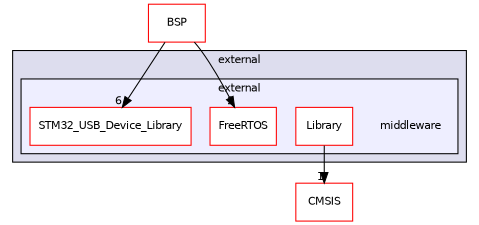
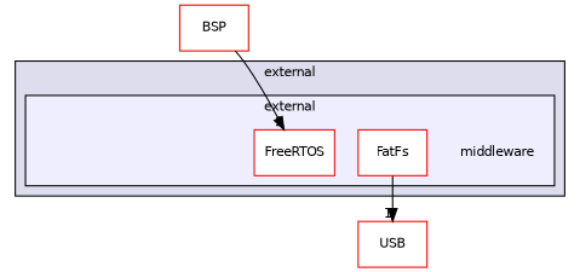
  digraph {
    compound=true
    node [fontname=Helvetica fontsize=10 shape=box color=red fillcolor=white style=filled]
    edge [labeldistance=1.5 labelfontname=Helvetica labelfontsize=10]
    n1 [label=middleware shape=plaintext color="" fillcolor="" style=""]
-   n2 [label=Library]
+   n2 [label=FatFs]
    n3 [label=FreeRTOS]
-   n4 [label=STM32_USB_Device_Library]
-   n5 [label=CMSIS]
+   n5 [label=USB]
    n6 [label=BSP]
    subgraph cluster_1 {
      bgcolor="#ddddee"
      fontname=Helvetica
      fontsize=10
      label=external
      pencolor=black
      subgraph cluster_2 {
        bgcolor="#eeeeff"
        fontname=Helvetica
        fontsize=10
        label=external
        pencolor=black
        n1
        n2
        n3
-       n4
      }
    }
    n2 -> n5 [headlabel=1]
    n6 -> n3 [headlabel=2]
-   n6 -> n4 [headlabel=6]
  }
